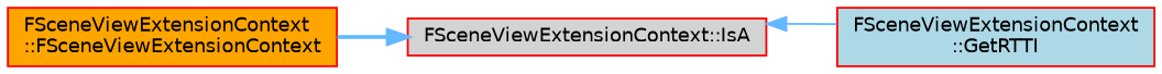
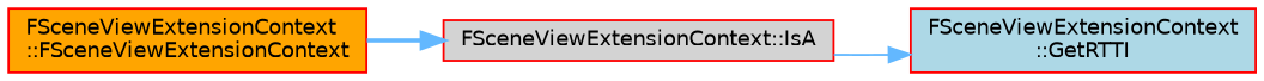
  digraph {
    rankdir=LR
    node [color=red fontname=Helvetica fontsize=10 shape=box style=filled]
    edge [color=steelblue1 fontname=Helvetica fontsize=10 labelfontname=Helvetica labelfontsize=10]
    n1 [fillcolor=lightgrey fontcolor=black height=0.2 label="FSceneViewExtensionContext::IsA" width=0.4]
    n2 [fillcolor=lightblue height=0.2 label="FSceneViewExtensionContext\l::GetRTTI" width=0.4]
    n3 [fillcolor=orange height=0.2 label="FSceneViewExtensionContext\l::FSceneViewExtensionContext" width=0.4]
-   n2 -> n1 [style=solid]
+   n1 -> n2 [style=solid]
    n3 -> n1 [style=bold]
  }
